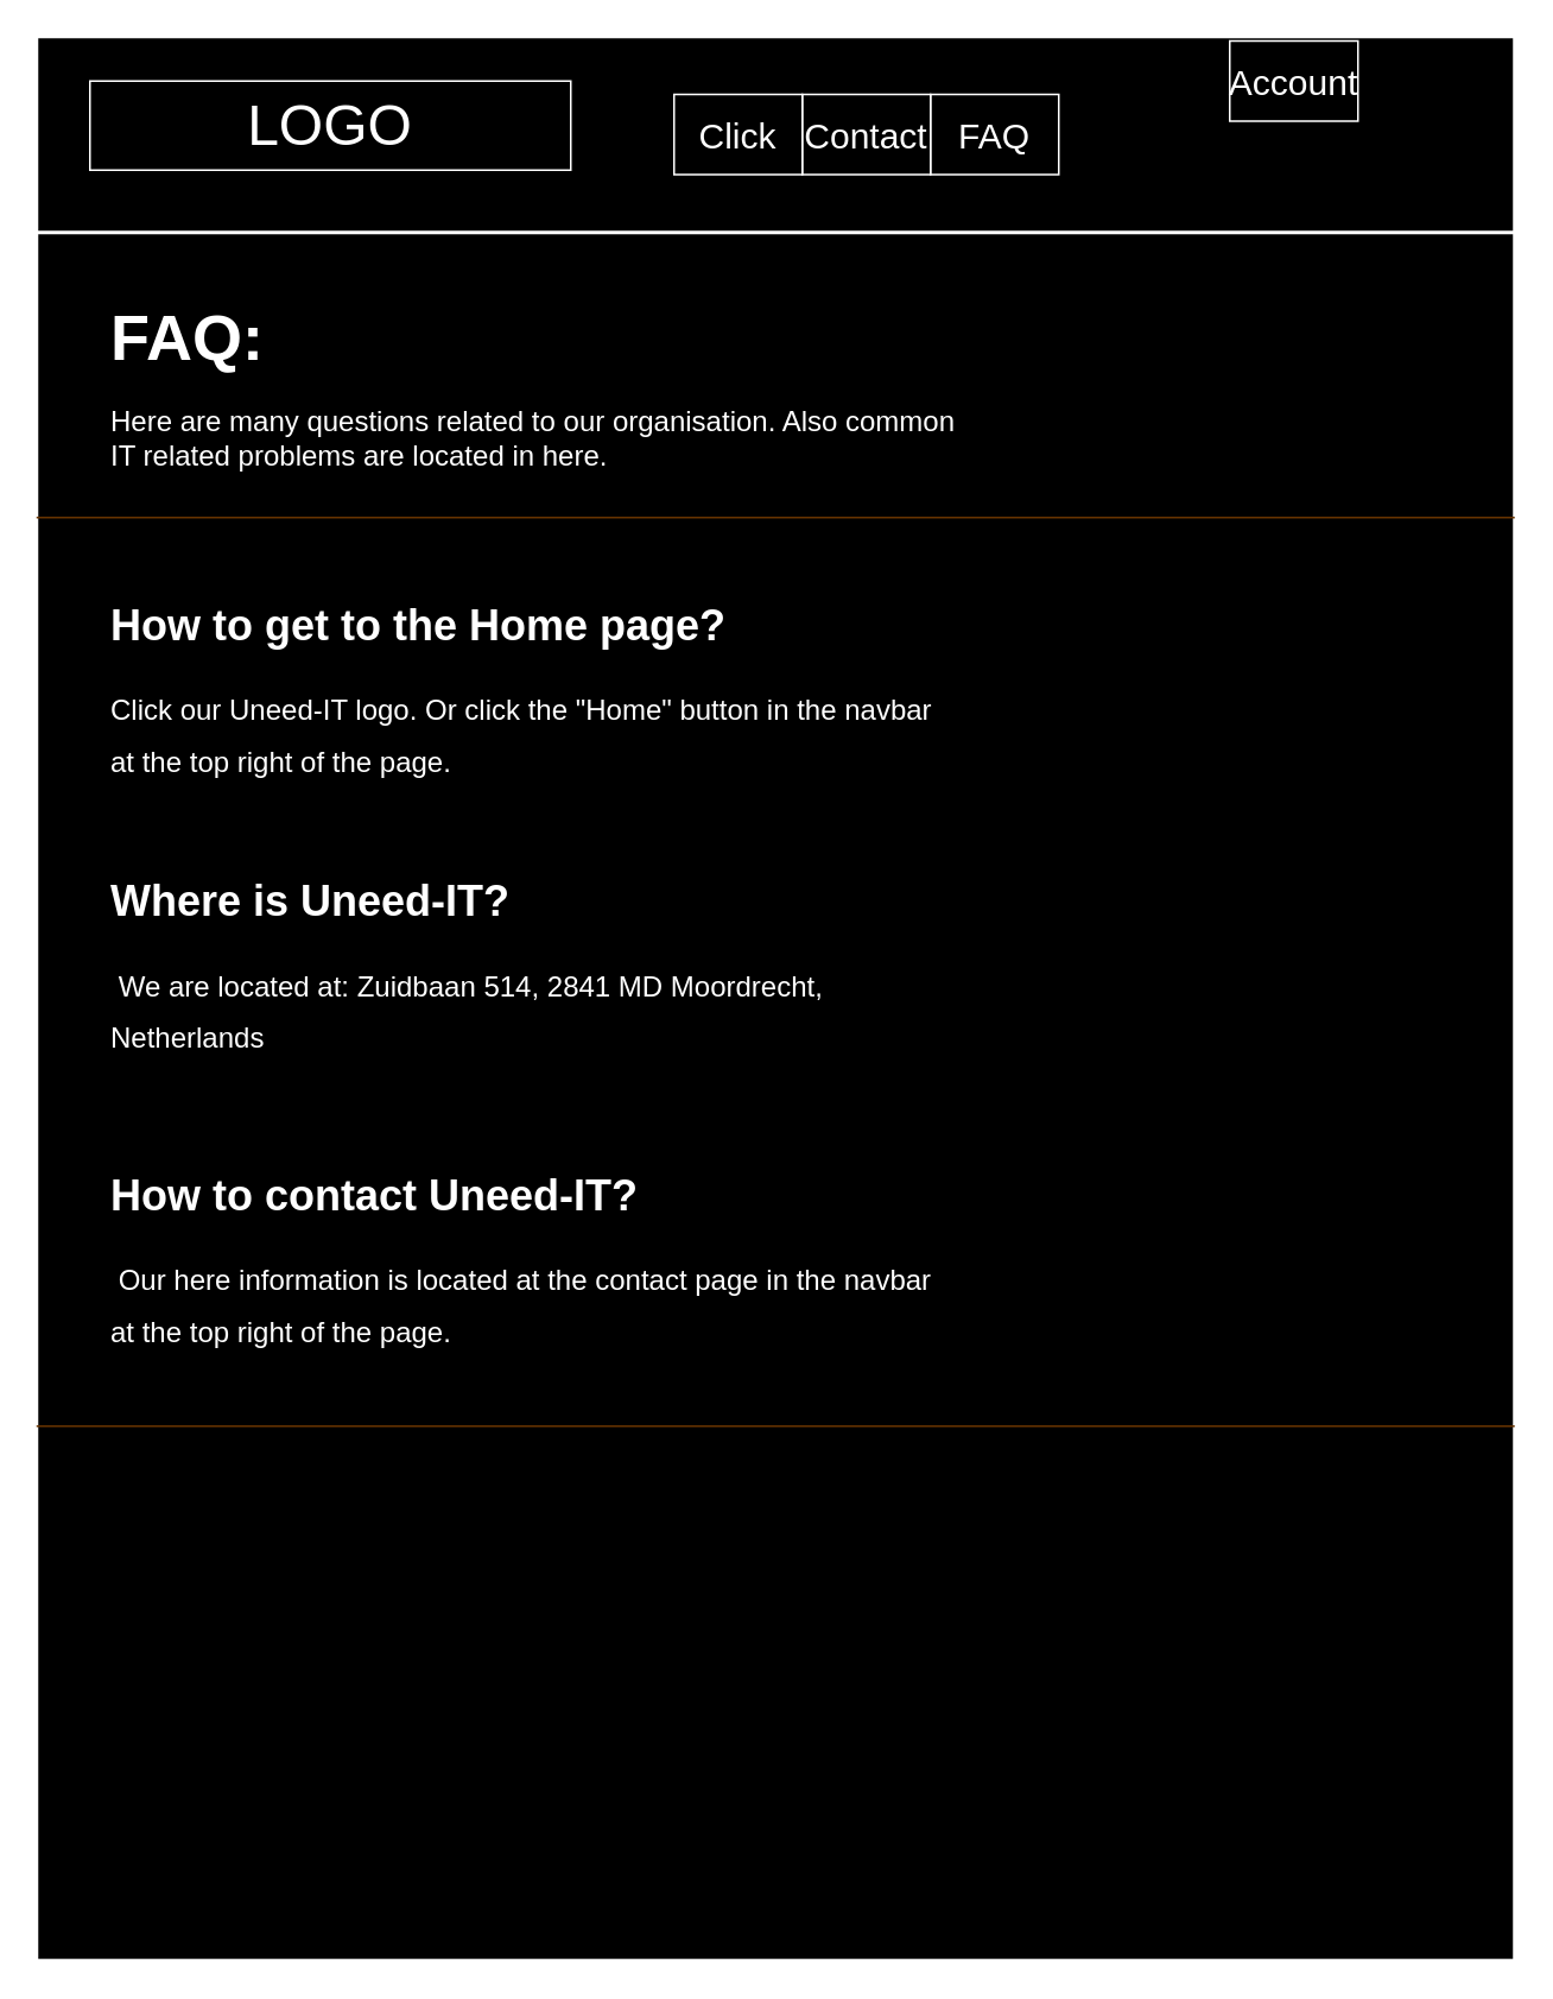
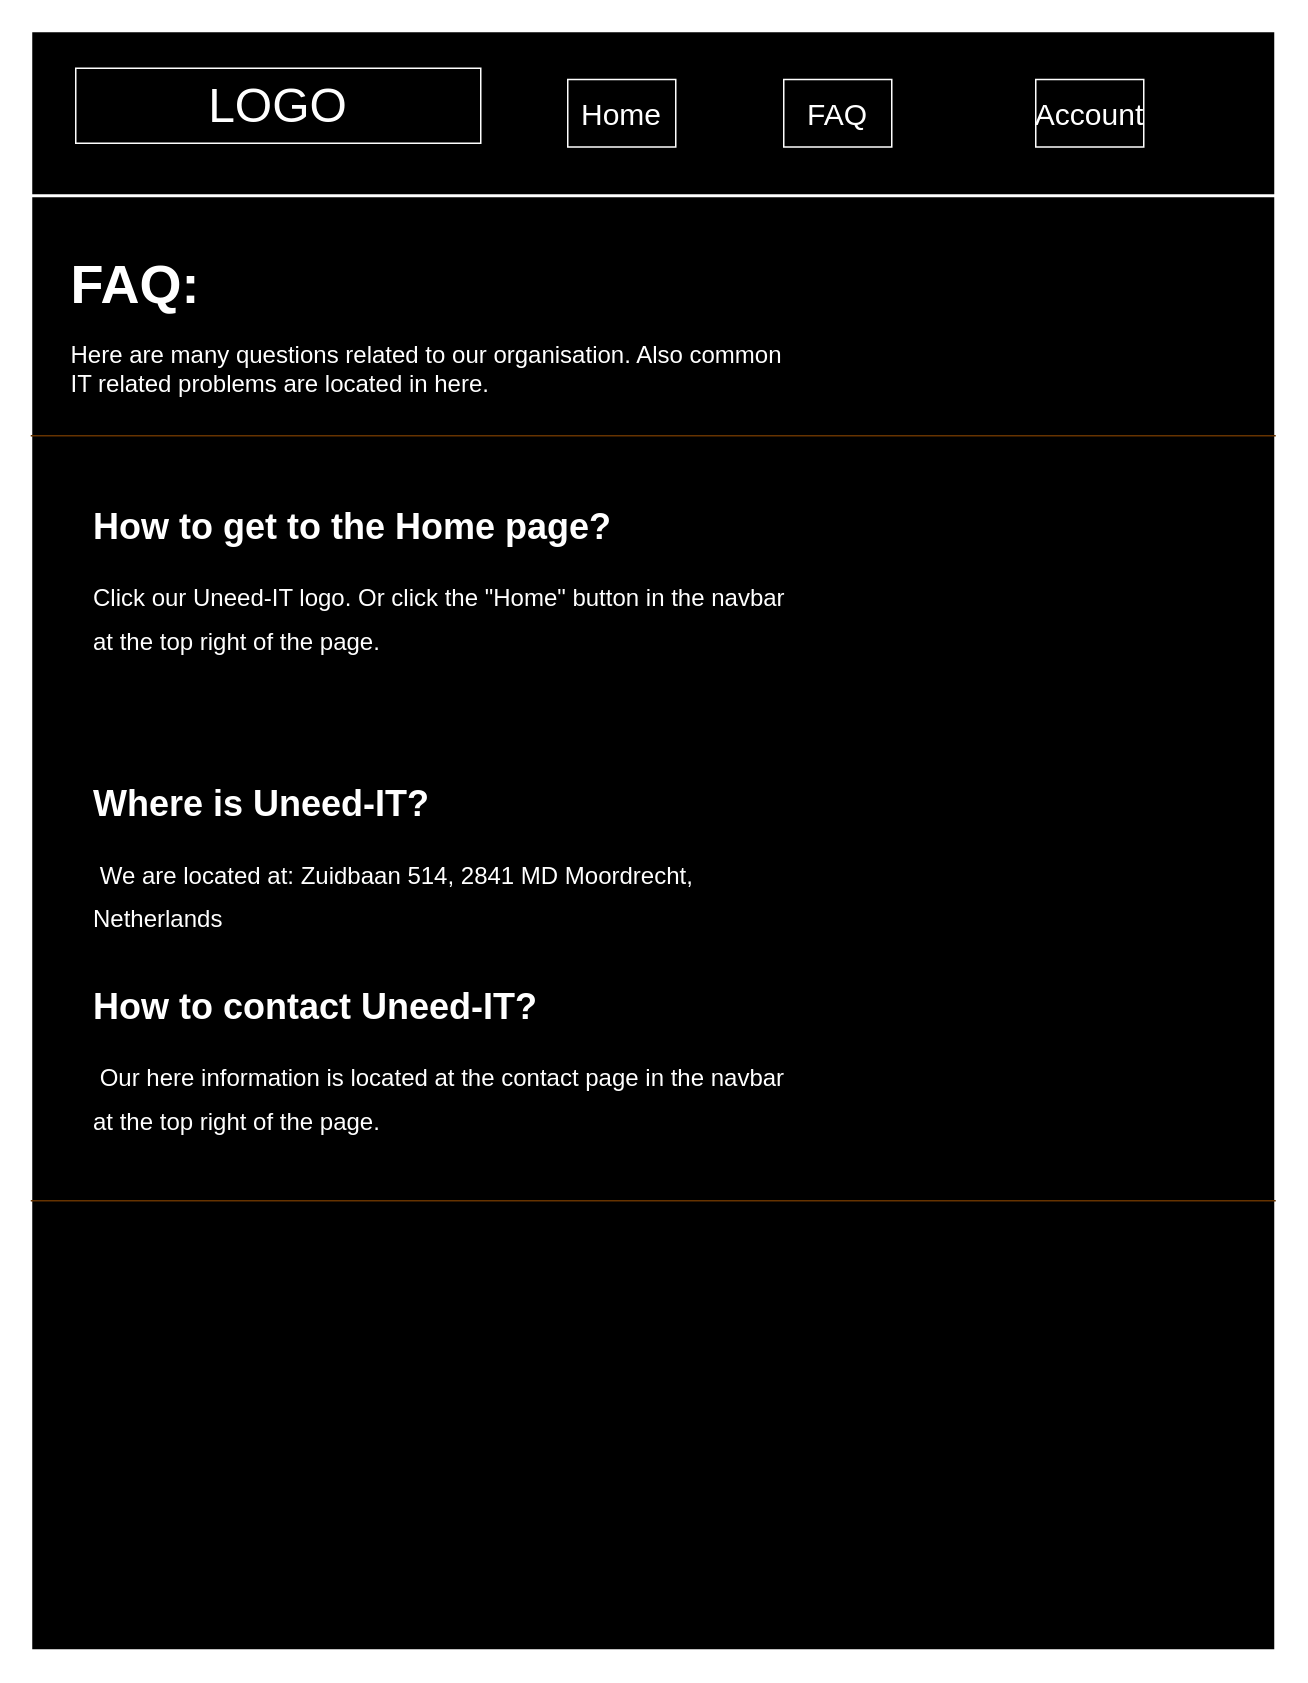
  <mxCell id="0" />
  <mxCell id="1" parent="0" />
  <mxCell id="2" value="" style="rounded=0;whiteSpace=wrap;html=1;fillColor=#000000;strokeColor=#FFFFFF;strokeWidth=2;" parent="1" vertex="1"><mxGeometry width="830" height="1080" as="geometry" x="20" y="20" /></mxCell>
  <mxCell id="3" value="" style="rounded=0;whiteSpace=wrap;html=1;fillColor=#000000;strokeColor=#FFFFFF;strokeWidth=2;" parent="1" vertex="1"><mxGeometry width="830" height="110" as="geometry" x="20" y="20" /></mxCell>
- <mxCell id="4" value="&lt;span style=&quot;font-size: 20px;&quot;&gt;Click&lt;/span&gt;" style="text;html=1;align=center;verticalAlign=middle;whiteSpace=wrap;rounded=0;strokeColor=#FFFFFF;fontColor=#FFFFFF;" parent="1" vertex="1"><mxGeometry x="378" y="52.5" width="72" height="45" as="geometry" /></mxCell>
- <mxCell id="5" value="&lt;span style=&quot;font-size: 20px;&quot;&gt;Contact&lt;/span&gt;" style="text;html=1;align=center;verticalAlign=middle;whiteSpace=wrap;rounded=0;strokeColor=#FFFFFF;fontColor=#FFFFFF;" parent="1" vertex="1"><mxGeometry x="450" y="52.5" width="72" height="45" as="geometry" /></mxCell>
+ <mxCell id="4" value="&lt;span style=&quot;font-size: 20px;&quot;&gt;Home&lt;/span&gt;" style="text;html=1;align=center;verticalAlign=middle;whiteSpace=wrap;rounded=0;strokeColor=#FFFFFF;fontColor=#FFFFFF;" parent="1" vertex="1"><mxGeometry x="378" y="52.5" width="72" height="45" as="geometry" /></mxCell>
  <mxCell id="6" value="&lt;span style=&quot;font-size: 20px;&quot;&gt;FAQ&lt;/span&gt;" style="text;html=1;align=center;verticalAlign=middle;whiteSpace=wrap;rounded=0;strokeColor=#FFFFFF;fontColor=#FFFFFF;" parent="1" vertex="1"><mxGeometry x="522" y="52.5" width="72" height="45" as="geometry" /></mxCell>
- <mxCell id="7" value="&lt;span style=&quot;font-size: 20px;&quot;&gt;Account&lt;/span&gt;" style="text;html=1;align=center;verticalAlign=middle;whiteSpace=wrap;rounded=0;strokeColor=#FFFFFF;fontColor=#FFFFFF;" parent="1" vertex="1"><mxGeometry x="690" y="22.5" width="72" height="45" as="geometry" /></mxCell>
- <mxCell id="8" value="&lt;h1 style=&quot;margin-top: 0px;&quot;&gt;&lt;font style=&quot;font-size: 36px;&quot; color=&quot;#ffffff&quot;&gt;FAQ:&lt;/font&gt;&lt;/h1&gt;&lt;p&gt;&lt;font style=&quot;font-size: 16px;&quot; color=&quot;#ffffff&quot;&gt;Here are many questions related to our organisation. Also common IT related problems are located in here.&lt;/font&gt;&lt;/p&gt;" style="text;html=1;whiteSpace=wrap;overflow=hidden;rounded=0;" parent="1" vertex="1"><mxGeometry x="60" y="161" width="480" height="130" as="geometry" /></mxCell>
+ <mxCell id="7" value="&lt;span style=&quot;font-size: 20px;&quot;&gt;Account&lt;/span&gt;" style="text;html=1;align=center;verticalAlign=middle;whiteSpace=wrap;rounded=0;strokeColor=#FFFFFF;fontColor=#FFFFFF;" parent="1" vertex="1"><mxGeometry x="690" y="52.5" width="72" height="45" as="geometry" /></mxCell>
+ <mxCell id="8" value="&lt;h1 style=&quot;margin-top: 0px;&quot;&gt;&lt;font style=&quot;font-size: 36px;&quot; color=&quot;#ffffff&quot;&gt;FAQ:&lt;/font&gt;&lt;/h1&gt;&lt;p&gt;&lt;font style=&quot;font-size: 16px;&quot; color=&quot;#ffffff&quot;&gt;Here are many questions related to our organisation. Also common IT related problems are located in here.&lt;/font&gt;&lt;/p&gt;" style="text;html=1;whiteSpace=wrap;overflow=hidden;rounded=0;" parent="1" vertex="1"><mxGeometry x="45" y="161" width="480" height="130" as="geometry" /></mxCell>
  <mxCell id="9" value="" style="endArrow=none;html=1;rounded=0;strokeColor=#663300;exitX=0;exitY=0.25;exitDx=0;exitDy=0;entryX=1;entryY=0.25;entryDx=0;entryDy=0;" parent="1" source="2" target="2" edge="1"><mxGeometry width="50" height="50" relative="1" as="geometry"><mxPoint x="190" y="370" as="sourcePoint" /><mxPoint x="240" y="320" as="targetPoint" /></mxGeometry></mxCell>
  <mxCell id="10" value="&lt;h1 style=&quot;margin-top: 0px;&quot;&gt;&lt;span style=&quot;color: rgb(255, 255, 255); background-color: initial;&quot;&gt;How to get to the Home page?&lt;/span&gt;&lt;/h1&gt;&lt;h1 style=&quot;margin-top: 0px;&quot;&gt;&lt;span style=&quot;color: rgb(255, 255, 255); background-color: initial;&quot;&gt;&lt;span style=&quot;font-weight: 400;&quot;&gt;&lt;font style=&quot;font-size: 16px;&quot;&gt;Click our Uneed-IT logo. Or click the &quot;Home&quot; button in the navbar at the top right of the page.&amp;nbsp;&lt;/font&gt;&lt;/span&gt;&lt;/span&gt;&lt;br&gt;&lt;/h1&gt;" style="text;html=1;whiteSpace=wrap;overflow=hidden;rounded=0;" parent="1" vertex="1"><mxGeometry x="60" y="330" width="480" height="120" as="geometry" /></mxCell>
- <mxCell id="11" value="&lt;h1 style=&quot;margin-top: 0px;&quot;&gt;&lt;span style=&quot;color: rgb(255, 255, 255); background-color: initial;&quot;&gt;Where is Uneed-IT?&lt;/span&gt;&lt;/h1&gt;&lt;h1 style=&quot;margin-top: 0px;&quot;&gt;&lt;font color=&quot;#ffffff&quot;&gt;&lt;span style=&quot;font-size: 16px; font-weight: 400;&quot;&gt;&amp;nbsp;We are located at: Zuidbaan 514, 2841 MD Moordrecht, Netherlands&lt;/span&gt;&lt;/font&gt;&lt;br&gt;&lt;/h1&gt;" style="text;html=1;whiteSpace=wrap;overflow=hidden;rounded=0;" parent="1" vertex="1"><mxGeometry x="60" y="485" width="480" height="120" as="geometry" /></mxCell>
+ <mxCell id="11" value="&lt;h1 style=&quot;margin-top: 0px;&quot;&gt;&lt;span style=&quot;color: rgb(255, 255, 255); background-color: initial;&quot;&gt;Where is Uneed-IT?&lt;/span&gt;&lt;/h1&gt;&lt;h1 style=&quot;margin-top: 0px;&quot;&gt;&lt;font color=&quot;#ffffff&quot;&gt;&lt;span style=&quot;font-size: 16px; font-weight: 400;&quot;&gt;&amp;nbsp;We are located at: Zuidbaan 514, 2841 MD Moordrecht, Netherlands&lt;/span&gt;&lt;/font&gt;&lt;br&gt;&lt;/h1&gt;" style="text;html=1;whiteSpace=wrap;overflow=hidden;rounded=0;" parent="1" vertex="1"><mxGeometry x="60" y="515" width="480" height="120" as="geometry" /></mxCell>
  <mxCell id="12" value="&lt;h1 style=&quot;margin-top: 0px;&quot;&gt;&lt;span style=&quot;color: rgb(255, 255, 255); background-color: initial;&quot;&gt;How to contact Uneed-IT?&lt;/span&gt;&lt;/h1&gt;&lt;h1 style=&quot;margin-top: 0px;&quot;&gt;&lt;font color=&quot;#ffffff&quot;&gt;&lt;span style=&quot;font-size: 16px; font-weight: 400;&quot;&gt;&amp;nbsp;Our here information is located at the contact page&amp;nbsp;in the navbar at the top right of the page.&lt;/span&gt;&lt;/font&gt;&lt;br&gt;&lt;/h1&gt;" style="text;html=1;whiteSpace=wrap;overflow=hidden;rounded=0;" parent="1" vertex="1"><mxGeometry x="60" y="650" width="480" height="120" as="geometry" /></mxCell>
  <mxCell id="13" value="" style="endArrow=none;html=1;rounded=0;strokeColor=#663300;exitX=0;exitY=0.25;exitDx=0;exitDy=0;entryX=1;entryY=0.25;entryDx=0;entryDy=0;" parent="1" edge="1"><mxGeometry width="50" height="50" relative="1" as="geometry"><mxPoint y="800" as="sourcePoint" x="20" /><mxPoint x="850" y="800" as="targetPoint" /></mxGeometry></mxCell>
  <mxCell id="14" value="&lt;font style=&quot;font-size: 32px;&quot; color=&quot;#ffffff&quot;&gt;LOGO&lt;/font&gt;" style="rounded=0;whiteSpace=wrap;html=1;fillColor=#000000;strokeColor=#FFFFFF;" vertex="1" parent="1"><mxGeometry x="50" y="45" width="270" height="50" as="geometry" /></mxCell>
